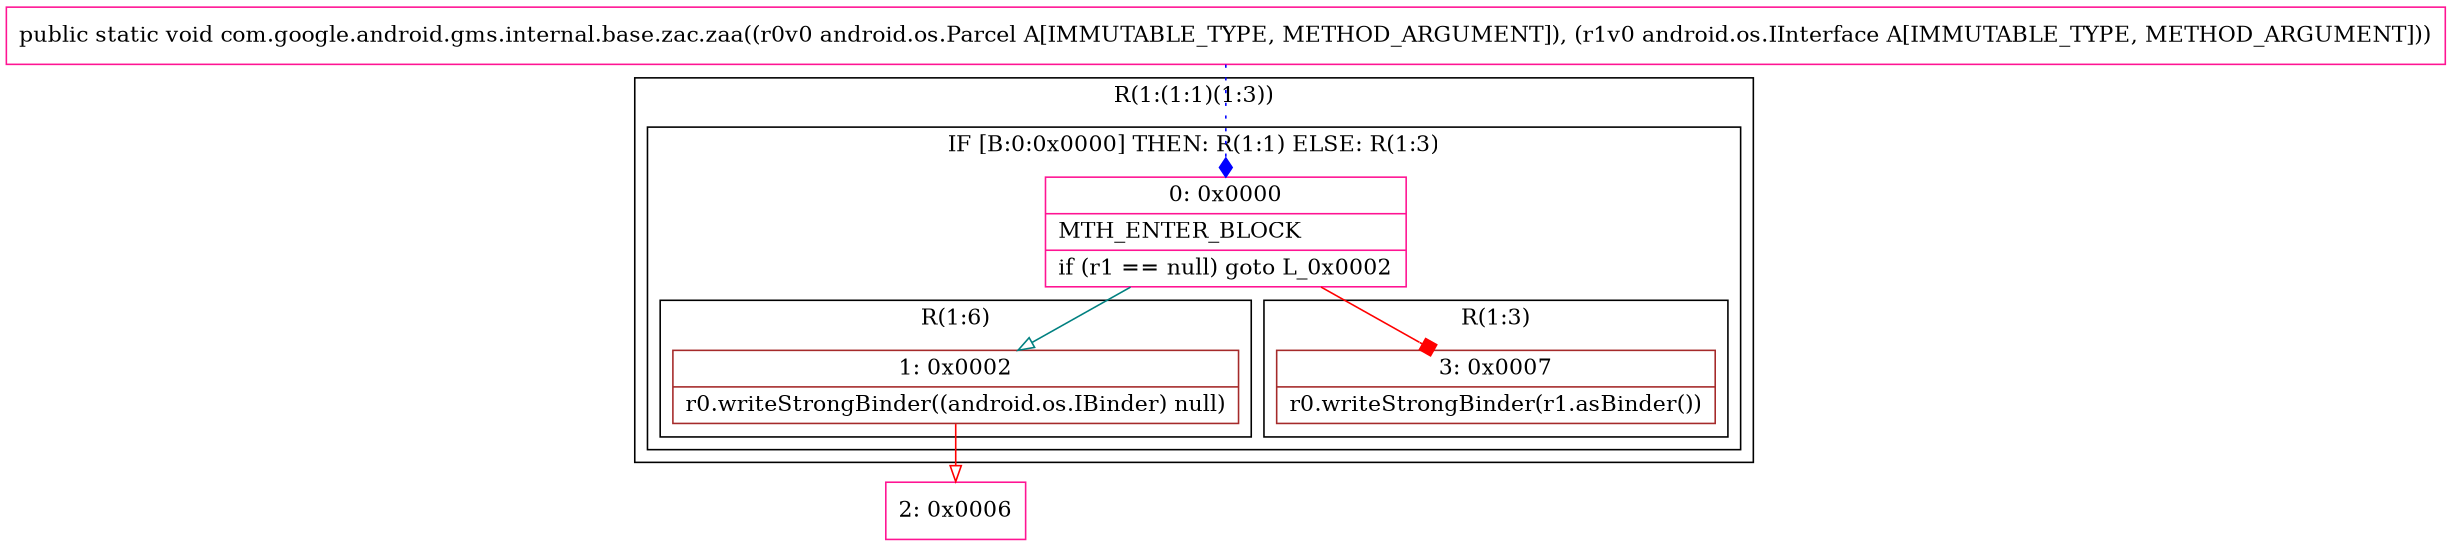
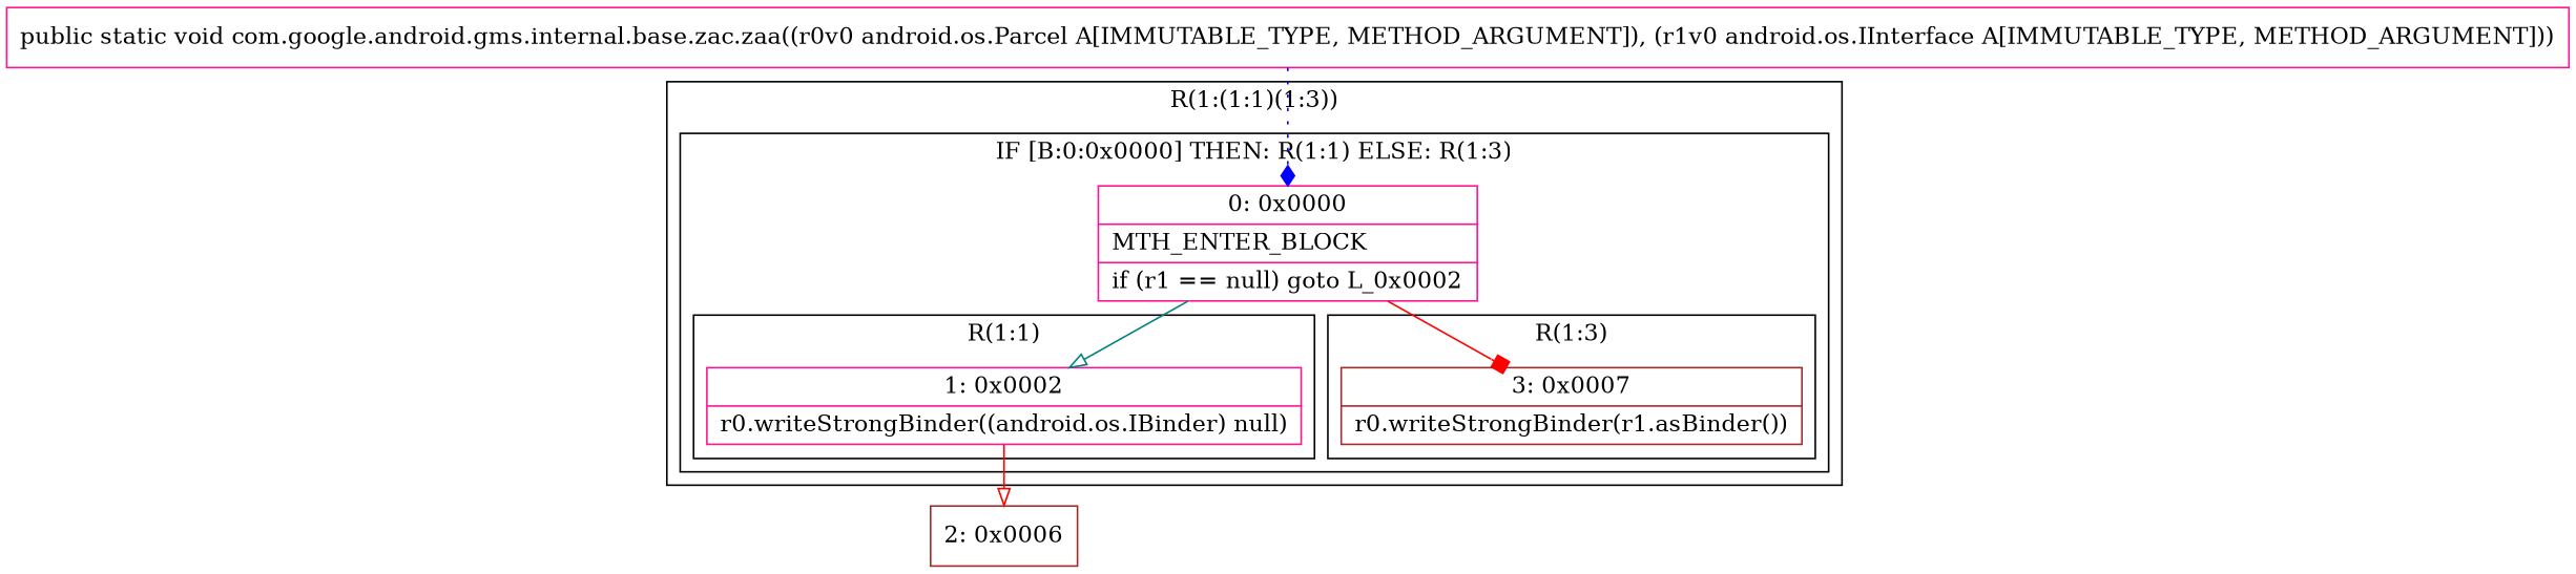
  digraph {
    node [color=deeppink shape=record]
    edge [arrowhead=onormal color=red style=solid]
-   n1 [color=brown label="{1\:\ 0x0002|r0.writeStrongBinder((android.os.IBinder) null)\l}"]
+   n1 [label="{1\:\ 0x0002|r0.writeStrongBinder((android.os.IBinder) null)\l}"]
    n2 [color=brown label="{3\:\ 0x0007|r0.writeStrongBinder(r1.asBinder())\l}"]
    n3 [label="{0\:\ 0x0000|MTH_ENTER_BLOCK\l|if (r1 == null) goto L_0x0002\l}"]
-   n4 [label="{2\:\ 0x0006}"]
+   n4 [color=brown label="{2\:\ 0x0006}"]
    n5 [label="{public static void com.google.android.gms.internal.base.zac.zaa((r0v0 android.os.Parcel A[IMMUTABLE_TYPE, METHOD_ARGUMENT]), (r1v0 android.os.IInterface A[IMMUTABLE_TYPE, METHOD_ARGUMENT])) }"]
    subgraph cluster_1 {
      label="R(1:(1:1)(1:3))"
      subgraph cluster_2 {
        label="IF [B:0:0x0000] THEN: R(1:1) ELSE: R(1:3)"
        n3
        subgraph cluster_3 {
-         label="R(1:6)"
+         label="R(1:1)"
          n1
        }
        subgraph cluster_4 {
          label="R(1:3)"
          n2
        }
      }
    }
    n1 -> n4
    n3 -> n1 [color=teal]
    n3 -> n2 [arrowhead=box]
    n5 -> n3 [arrowhead=diamond color=blue style=dotted]
  }
